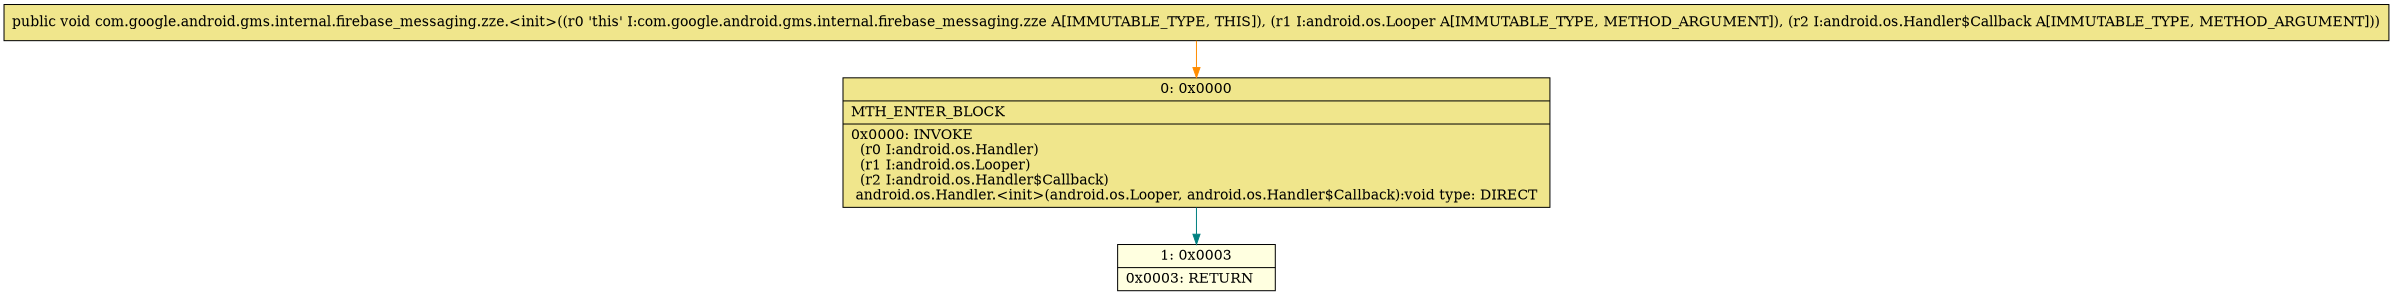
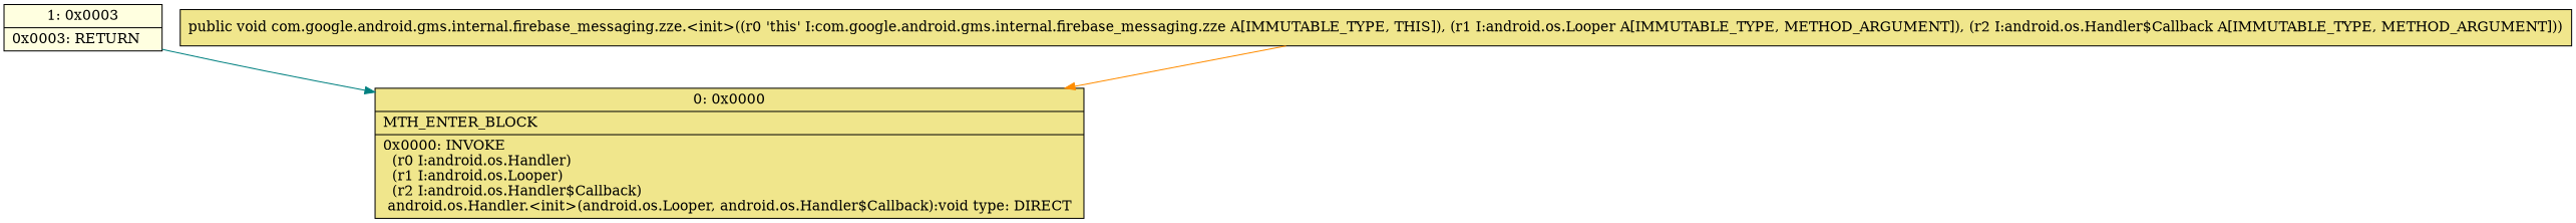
  digraph {
    node [shape=record style=filled fillcolor=khaki]
    n1 [label="{0\:\ 0x0000|MTH_ENTER_BLOCK\l|0x0000: INVOKE  \l  (r0 I:android.os.Handler)\l  (r1 I:android.os.Looper)\l  (r2 I:android.os.Handler$Callback)\l android.os.Handler.\<init\>(android.os.Looper, android.os.Handler$Callback):void type: DIRECT \l}"]
    n2 [label="{1\:\ 0x0003|0x0003: RETURN   \l}" fillcolor=lightyellow]
    n3 [label="{public void com.google.android.gms.internal.firebase_messaging.zze.\<init\>((r0 'this' I:com.google.android.gms.internal.firebase_messaging.zze A[IMMUTABLE_TYPE, THIS]), (r1 I:android.os.Looper A[IMMUTABLE_TYPE, METHOD_ARGUMENT]), (r2 I:android.os.Handler$Callback A[IMMUTABLE_TYPE, METHOD_ARGUMENT])) }"]
-   n1 -> n2 [color=teal]
+   n2 -> n1 [color=teal]
    n3 -> n1 [color=darkorange]
  }
